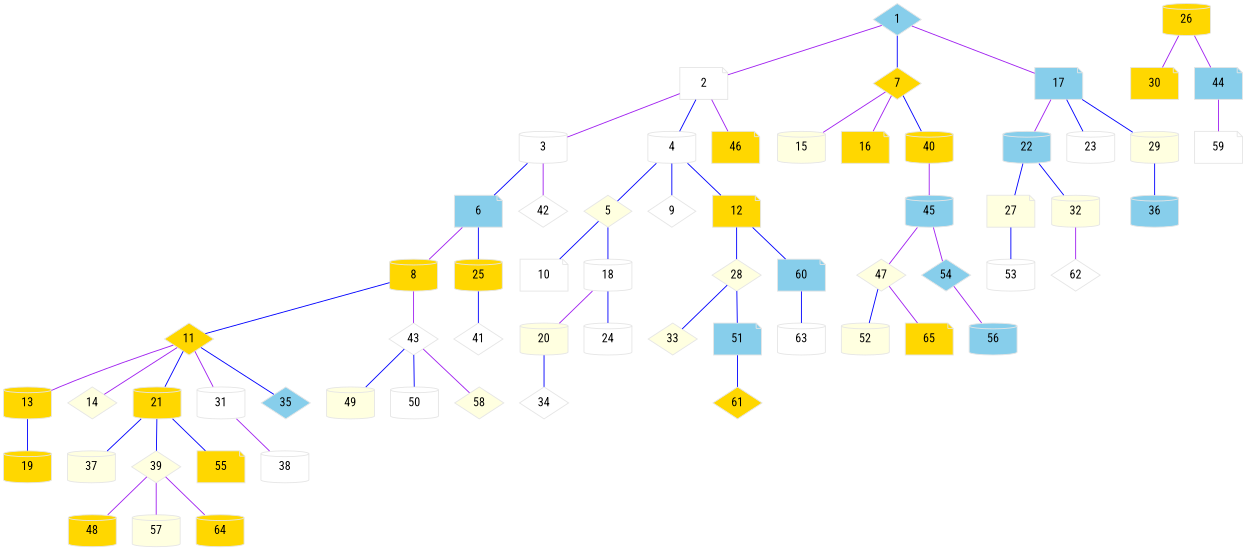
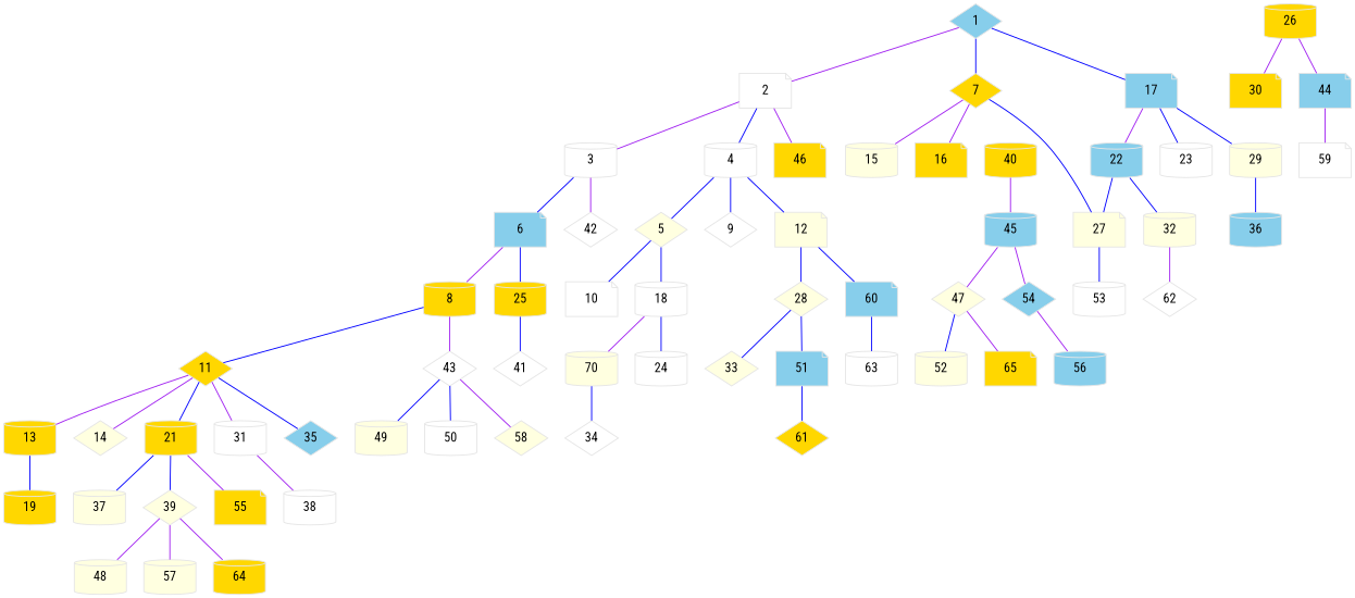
  graph {
    fontname="Roboto Condensed"
    node [color=gray90 fillcolor=white fontname="Roboto Condensed" shape=cylinder style=filled]
    edge [color=blue fontname="Roboto Condensed"]
    1 [fillcolor=skyblue shape=diamond]
    2 [shape=note]
    7 [fillcolor=gold shape=diamond]
    17 [fillcolor=skyblue shape=note]
    3
    4
    46 [fillcolor=gold shape=note]
    15 [fillcolor=lightyellow]
    16 [fillcolor=gold shape=note]
    40 [fillcolor=gold]
    22 [fillcolor=skyblue]
    23
    29 [fillcolor=lightyellow]
    6 [fillcolor=skyblue shape=note]
    42 [shape=diamond]
    5 [fillcolor=lightyellow shape=diamond]
    9 [shape=diamond]
-   12 [fillcolor=gold shape=note]
+   12 [fillcolor=lightyellow shape=note]
    8 [fillcolor=gold]
    25 [fillcolor=gold]
    10 [shape=note]
    18
    28 [fillcolor=lightyellow shape=diamond]
    60 [fillcolor=skyblue shape=note]
-   20 [fillcolor=lightyellow]
+   20 [fillcolor=lightyellow label=70]
    24
    11 [fillcolor=gold shape=diamond]
    43 [shape=diamond]
    41 [shape=diamond]
    45 [fillcolor=skyblue]
    13 [fillcolor=gold]
    14 [fillcolor=lightyellow shape=diamond]
    21 [fillcolor=gold]
    31
    35 [fillcolor=skyblue shape=diamond]
    49 [fillcolor=lightyellow]
    50
    58 [fillcolor=lightyellow shape=diamond]
    19 [fillcolor=gold]
    37 [fillcolor=lightyellow]
    39 [fillcolor=lightyellow shape=diamond]
    55 [fillcolor=gold shape=note]
    38
    33 [fillcolor=lightyellow shape=diamond]
    51 [fillcolor=skyblue shape=note]
    63
    27 [fillcolor=lightyellow shape=note]
    32 [fillcolor=lightyellow]
    36 [fillcolor=skyblue]
    34 [shape=diamond]
-   48 [fillcolor=gold]
+   48 [fillcolor=lightyellow]
    57 [fillcolor=lightyellow]
    64 [fillcolor=gold]
    53
    62 [shape=diamond]
    26 [fillcolor=gold]
    30 [fillcolor=gold shape=note]
    44 [fillcolor=skyblue shape=note]
    59 [shape=note]
    61 [fillcolor=gold shape=diamond]
    47 [fillcolor=lightyellow shape=diamond]
    54 [fillcolor=skyblue shape=diamond]
    52 [fillcolor=lightyellow]
    65 [fillcolor=gold shape=note]
    56 [fillcolor=skyblue]
    1 -- 2 [color=purple]
    1 -- 7
-   1 -- 17 [color=purple]
+   1 -- 17
    2 -- 3 [color=purple]
    2 -- 4
    2 -- 46 [color=purple]
    7 -- 15 [color=purple]
    7 -- 16 [color=purple]
-   7 -- 40
+   7 -- 27
    17 -- 22 [color=purple]
    17 -- 23
    17 -- 29
    3 -- 6
    3 -- 42 [color=purple]
    4 -- 5
    4 -- 9
    4 -- 12
    40 -- 45 [color=purple]
    22 -- 27
    22 -- 32
    29 -- 36
    6 -- 8 [color=purple]
    6 -- 25
    5 -- 10
    5 -- 18
    12 -- 28
    12 -- 60
    8 -- 11
    8 -- 43 [color=purple]
    25 -- 41
    18 -- 20 [color=purple]
    18 -- 24
    28 -- 33
    28 -- 51
    60 -- 63
    20 -- 34
    11 -- 13 [color=purple]
    11 -- 14 [color=purple]
    11 -- 21
    11 -- 31 [color=purple]
    11 -- 35
    43 -- 49
    43 -- 50
    43 -- 58 [color=purple]
    45 -- 47 [color=purple]
    45 -- 54 [color=purple]
    13 -- 19
    21 -- 37
    21 -- 39
-   21 -- 55
+   21 -- 55 [color=purple]
    31 -- 38 [color=purple]
    39 -- 48 [color=purple]
    39 -- 57 [color=purple]
    39 -- 64 [color=purple]
    51 -- 61
    27 -- 53
    32 -- 62 [color=purple]
    26 -- 30 [color=purple]
    26 -- 44 [color=purple]
    44 -- 59 [color=purple]
    47 -- 52
    47 -- 65 [color=purple]
    54 -- 56 [color=purple]
  }
